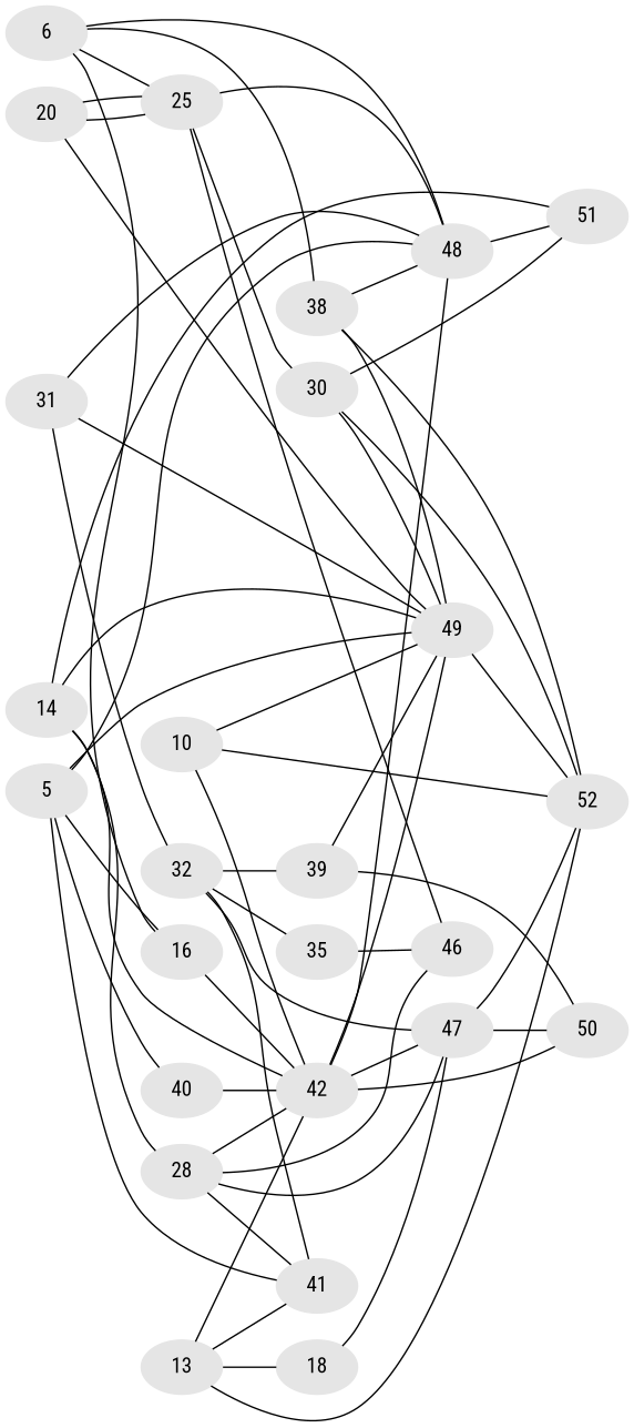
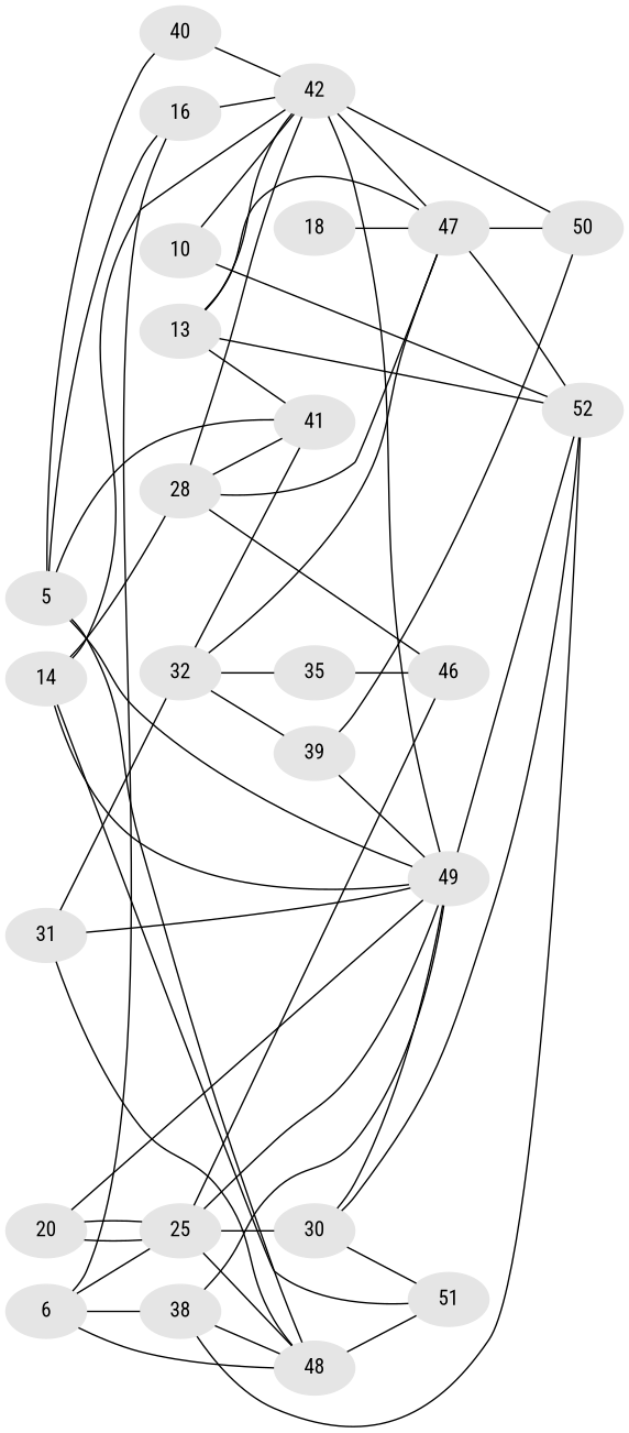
  graph {
    fontname="Roboto Condensed"
    rankdir=LR
    node [color=gray90 fontname="Roboto Condensed" style=filled]
    edge [fontname="Roboto Condensed"]
    5
    16
    40
    n4 [label=41 super="+24"]
    48 [super="+17+27"]
    49 [super="+44+33"]
    42 [super="+41"]
    51 [super="+23"]
    52 [super="+43"]
    6
    25 [super="+1"]
    38 [super="+11+36"]
    30
    46 [super="+29"]
    47 [super="+7"]
    50 [super="+9"]
    10
    13 [super="+2"]
    18
    28 [super="+12"]
    14
    20
    31 [super="+3"]
    32
    35
    39
    5 -- 16
    5 -- 40
    5 -- n4 [weight=2]
    5 -- 48 [weight=3]
    5 -- 49 [weight=2]
    16 -- 42
    40 -- 42
    48 -- 51
    49 -- 52 [weight=2]
-   42 -- 48 [weight=2]
    42 -- 49 [weight=2]
    42 -- 47
    42 -- 50
    6 -- 16
    6 -- 48
    6 -- 25
    6 -- 38 [weight=2]
    25 -- 48
-   10 -- 49 [weight=2]
+   25 -- 49 [weight=2]
    25 -- 30
    25 -- 46
    38 -- 48
    38 -- 49 [weight=2]
    38 -- 52
    30 -- 49
    30 -- 51
    30 -- 52
    47 -- 52 [weight=2]
    47 -- 50 [weight=2]
    10 -- 42
    10 -- 52
    13 -- n4
    13 -- 42
    13 -- 52 [weight=2]
-   13 -- 18
+   13 -- 47
    18 -- 47
    28 -- n4
    28 -- 42
    28 -- 46
    28 -- 47 [weight=2]
    14 -- 49
    14 -- 42 [weight=2]
    14 -- 51 [weight=2]
    14 -- 28 [weight=2]
    20 -- 49
    20 -- 25 [weight=2]
    20 -- 25
    31 -- 48
    31 -- 49
    31 -- 32
    32 -- n4
    32 -- 47
    32 -- 35
    32 -- 39
    35 -- 46
    39 -- 49
    39 -- 50
  }
